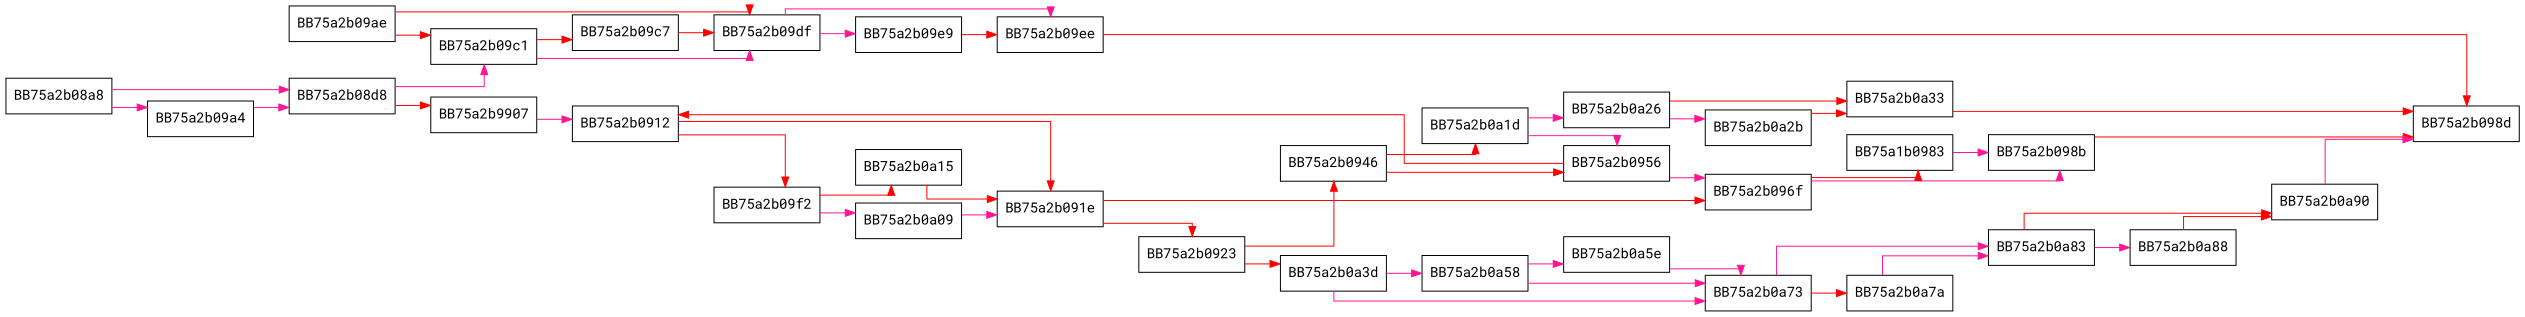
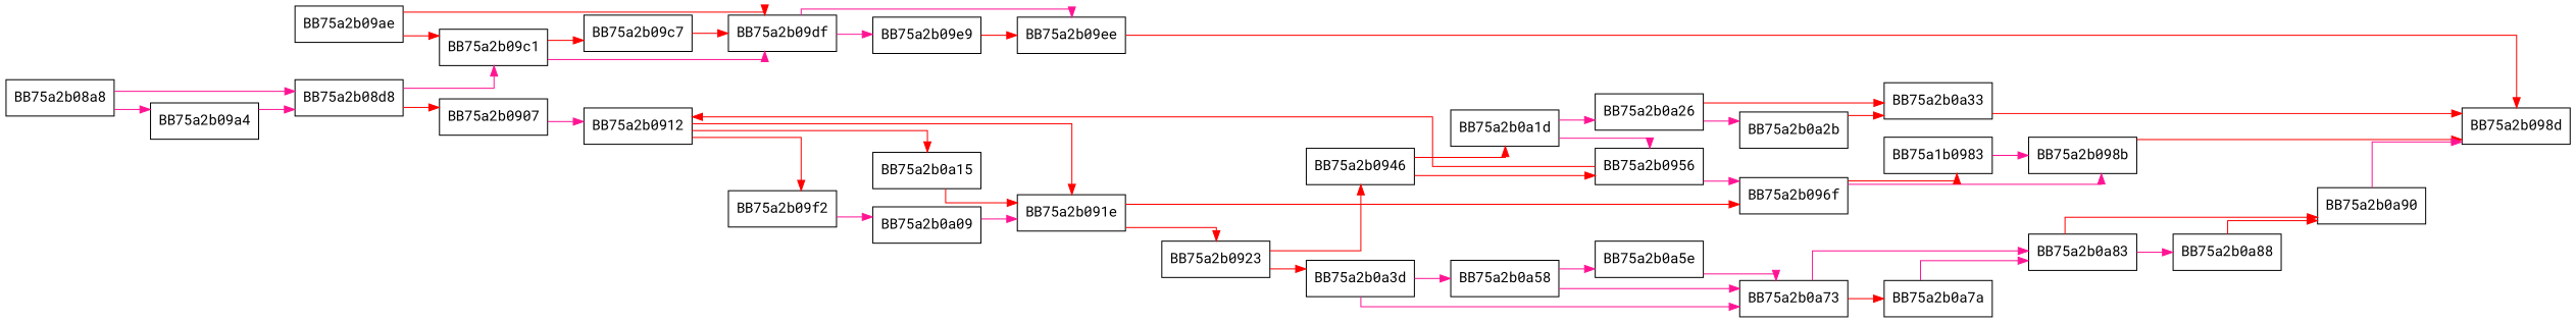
  digraph {
    fontname="Roboto Mono"
    rankdir=LR
    splines=ortho
    node [fontname="Roboto Mono" shape=box]
    edge [color=red fontname="Roboto Mono"]
    BB75a2b08a8
    BB75a2b09a4
    BB75a2b08d8
-   BB75a2b0907 [label=BB75a2b9907]
+   BB75a2b0907
    BB75a2b09c1
    BB75a2b09ae
    BB75a2b09df
    BB75a2b0912
    BB75a2b09ee
    BB75a2b09e9
    BB75a2b09c7
    BB75a2b09f2
    BB75a2b091e
    BB75a2b0a15
    BB75a2b0a09
    BB75a2b096f
    BB75a2b0923
    BB75a2b098b
    n19 [label=BB75a1b0983]
    BB75a2b0a3d
    BB75a2b0946
    BB75a2b098d
    n23 [label=BB75a2b0a73]
    BB75a2b0a58
    BB75a2b0a1d
    BB75a2b0956
    BB75a2b0a83
    BB75a2b0a7a
    BB75a2b0a5e
    BB75a2b0a26
    BB75a2b0a33
    BB75a2b0a2b
    BB75a2b0a90
    BB75a2b0a88
    BB75a2b08a8 -> BB75a2b09a4 [color=deeppink]
    BB75a2b08a8 -> BB75a2b08d8 [color=deeppink]
    BB75a2b09a4 -> BB75a2b08d8 [color=deeppink]
    BB75a2b08d8 -> BB75a2b0907
    BB75a2b08d8 -> BB75a2b09c1 [color=deeppink]
    BB75a2b0907 -> BB75a2b0912 [color=deeppink]
    BB75a2b09c1 -> BB75a2b09df [color=deeppink]
    BB75a2b09c1 -> BB75a2b09c7
    BB75a2b09ae -> BB75a2b09c1
    BB75a2b09ae -> BB75a2b09df
    BB75a2b09df -> BB75a2b09ee [color=deeppink]
    BB75a2b09df -> BB75a2b09e9 [color=deeppink]
    BB75a2b0912 -> BB75a2b09f2
    BB75a2b0912 -> BB75a2b091e
    BB75a2b09ee -> BB75a2b098d
    BB75a2b09e9 -> BB75a2b09ee
    BB75a2b09c7 -> BB75a2b09df
-   BB75a2b09f2 -> BB75a2b0a15
+   BB75a2b0912 -> BB75a2b0a15
    BB75a2b09f2 -> BB75a2b0a09 [color=deeppink]
    BB75a2b091e -> BB75a2b096f
    BB75a2b091e -> BB75a2b0923
    BB75a2b0a15 -> BB75a2b091e
    BB75a2b0a09 -> BB75a2b091e [color=deeppink]
    BB75a2b096f -> BB75a2b098b [color=deeppink]
    BB75a2b096f -> n19
    BB75a2b0923 -> BB75a2b0a3d
    BB75a2b0923 -> BB75a2b0946
    BB75a2b098b -> BB75a2b098d
    n19 -> BB75a2b098b [color=deeppink]
    BB75a2b0a3d -> n23 [color=deeppink]
    BB75a2b0a3d -> BB75a2b0a58 [color=deeppink]
    BB75a2b0946 -> BB75a2b0a1d
    BB75a2b0946 -> BB75a2b0956
    n23 -> BB75a2b0a83 [color=deeppink]
    n23 -> BB75a2b0a7a
    BB75a2b0a58 -> n23 [color=deeppink]
    BB75a2b0a58 -> BB75a2b0a5e [color=deeppink]
    BB75a2b0a1d -> BB75a2b0956 [color=deeppink]
    BB75a2b0a1d -> BB75a2b0a26 [color=deeppink]
    BB75a2b0956 -> BB75a2b0912
    BB75a2b0956 -> BB75a2b096f [color=deeppink]
    BB75a2b0a83 -> BB75a2b0a90
    BB75a2b0a83 -> BB75a2b0a88 [color=deeppink]
    BB75a2b0a7a -> BB75a2b0a83 [color=deeppink]
    BB75a2b0a5e -> n23 [color=deeppink]
    BB75a2b0a26 -> BB75a2b0a33
    BB75a2b0a26 -> BB75a2b0a2b [color=deeppink]
    BB75a2b0a33 -> BB75a2b098d
    BB75a2b0a2b -> BB75a2b0a33
    BB75a2b0a90 -> BB75a2b098d [color=deeppink]
    BB75a2b0a88 -> BB75a2b0a90
  }
